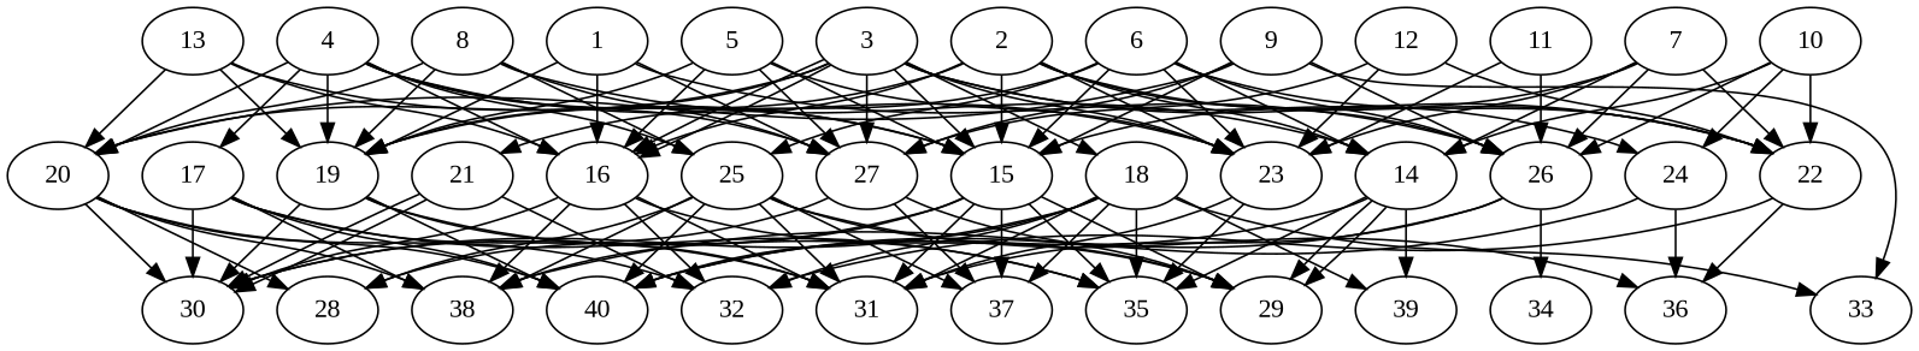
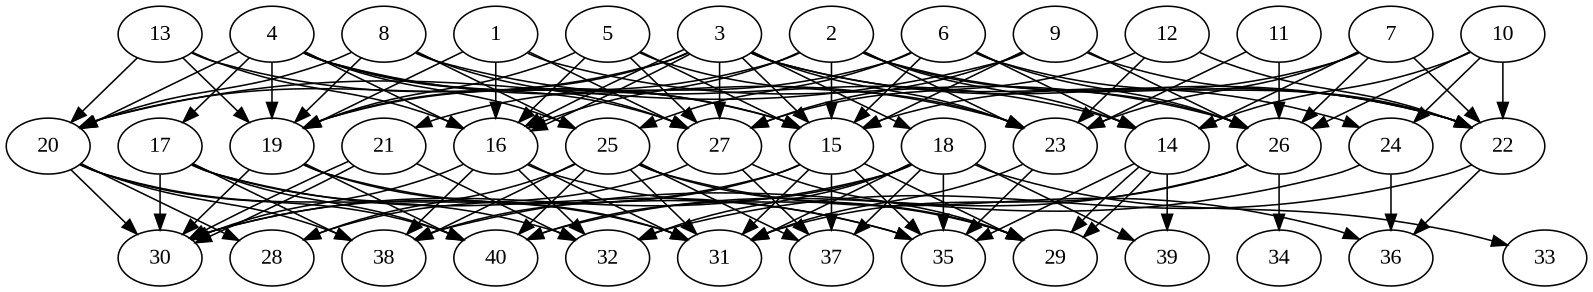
  digraph {
    fontname="Liberation Serif"
    node [alpha=0.01 fontname="Liberation Serif"]
    edge [fontname="Liberation Serif"]
    1 [alpha=0.20 expect_size=39544832]
    16 [alpha=0.09 expect_size=21640192]
    19 [alpha=0.13 expect_size=15083520]
    26 [alpha=0.10 expect_size=17498112]
    27 [alpha=0.08 expect_size=37981184]
    29 [alpha=0.05 expect_size=43915264]
    30 [alpha=0.16 expect_size=27023360]
    31 [expect_size=29976576]
    38 [alpha=0.00 expect_size=40731648]
    32 [expect_size=39889920]
    35 [expect_size=35997696]
    40 [alpha=0.07 expect_size=40757248]
    34 [alpha=0.11 expect_size=32974848]
    37 [alpha=0.07 expect_size=22537216]
    28 [alpha=0.16 expect_size=51625984]
    2 [alpha=0.00 expect_size=19924992]
    14 [alpha=0.12 expect_size=7370752]
    15 [alpha=0.02 expect_size=41348096]
    22 [alpha=0.13 expect_size=33856512]
    23 [alpha=0.04 expect_size=16596992]
    39 [alpha=0.18 expect_size=30116864]
    36 [alpha=0.19 expect_size=47192064]
    3 [alpha=0.06 expect_size=7939072]
    18 [alpha=0.17 expect_size=19190784]
    20 [expect_size=30202880]
    24 [expect_size=32764928]
    33 [alpha=0.15 expect_size=24261632]
    4 [alpha=0.14 expect_size=22397952]
    17 [alpha=0.06 expect_size=29515776]
    25 [alpha=0.05 expect_size=13619200]
    5 [alpha=0.12 expect_size=19102720]
    6 [alpha=0.03 expect_size=8409088]
    21 [alpha=0.04 expect_size=43300864]
    7 [alpha=0.16 expect_size=36753408]
    8 [alpha=0.18 expect_size=27957248]
    9 [alpha=0.06 expect_size=8120320]
    10 [alpha=0.06 expect_size=10215424]
    11 [alpha=0.16 expect_size=39175168]
    12 [alpha=0.13 expect_size=39063552]
    13 [alpha=0.07 expect_size=39568384]
    1 -> 16
    1 -> 19
    1 -> 26
    1 -> 27
    16 -> 29
    16 -> 30
    16 -> 31
    16 -> 38
    16 -> 32
    19 -> 30
    19 -> 31
    19 -> 35
    19 -> 40
    26 -> 31
    26 -> 40
    26 -> 34
    27 -> 29
    27 -> 37
    27 -> 28
    2 -> 16
    2 -> 19
    2 -> 26
    2 -> 14
    2 -> 15
    2 -> 22
    2 -> 23
    14 -> 29
    14 -> 29
    14 -> 35
-   14 -> 40
    14 -> 39
    15 -> 29
    15 -> 30
    15 -> 31
    15 -> 38
    15 -> 35
    15 -> 37
    22 -> 32
    22 -> 36
    23 -> 31
    23 -> 35
    3 -> 16
    3 -> 16
    3 -> 19
    3 -> 27
    3 -> 15
    3 -> 22
    3 -> 23
    3 -> 18
    3 -> 20
    3 -> 24
    18 -> 30
    18 -> 31
    18 -> 32
    18 -> 35
    18 -> 40
    18 -> 37
    18 -> 39
    18 -> 33
    20 -> 30
    20 -> 38
    20 -> 32
    20 -> 40
    20 -> 28
    24 -> 38
    24 -> 36
    4 -> 16
    4 -> 19
    4 -> 27
    4 -> 15
    4 -> 23
    4 -> 20
    4 -> 17
    4 -> 25
    17 -> 30
    17 -> 31
    17 -> 38
    17 -> 35
    17 -> 40
    25 -> 29
    25 -> 31
    25 -> 38
    25 -> 40
    25 -> 37
    25 -> 28
    25 -> 36
    5 -> 16
    5 -> 19
    5 -> 27
    5 -> 15
    5 -> 23
    6 -> 26
    6 -> 14
    6 -> 15
    6 -> 22
-   6 -> 23
    6 -> 25
    6 -> 21
    21 -> 30
    21 -> 30
    21 -> 32
    7 -> 26
    7 -> 14
    7 -> 15
    7 -> 22
    7 -> 23
    8 -> 19
    8 -> 27
    8 -> 14
    8 -> 20
    8 -> 25
    9 -> 26
    9 -> 27
    9 -> 15
-   9 -> 33
+   9 -> 22
    9 -> 20
    10 -> 26
    10 -> 14
    10 -> 22
    10 -> 24
    11 -> 26
    11 -> 23
    12 -> 27
    12 -> 22
    12 -> 23
    13 -> 16
    13 -> 19
    13 -> 15
    13 -> 20
  }
